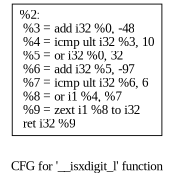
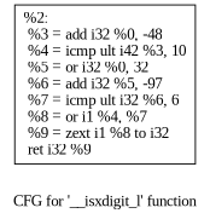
  digraph {
    label="CFG for '__isxdigit_l' function"
    fontname="Liberation Serif"
-   n1 [label="{%2:\l  %3 = add i32 %0, -48\l  %4 = icmp ult i32 %3, 10\l  %5 = or i32 %0, 32\l  %6 = add i32 %5, -97\l  %7 = icmp ult i32 %6, 6\l  %8 = or i1 %4, %7\l  %9 = zext i1 %8 to i32\l  ret i32 %9\l}" shape=record fontname="Liberation Serif"]
+   n1 [label="{%2:\l  %3 = add i32 %0, -48\l  %4 = icmp ult i42 %3, 10\l  %5 = or i32 %0, 32\l  %6 = add i32 %5, -97\l  %7 = icmp ult i32 %6, 6\l  %8 = or i1 %4, %7\l  %9 = zext i1 %8 to i32\l  ret i32 %9\l}" shape=record fontname="Liberation Serif"]
  }
